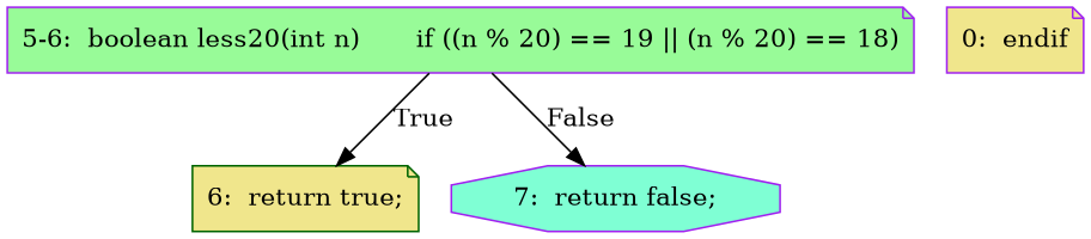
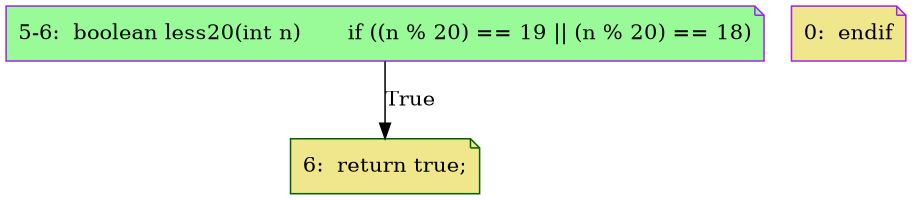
  digraph {
    node [style=filled fillcolor=khaki color=purple shape=note]
    edge [style=solid arrowhead=normal]
    n1 [label="5-6:  boolean less20(int n)	if ((n % 20) == 19 || (n % 20) == 18)" fillcolor=palegreen]
    n2 [label="6:  return true;" color=darkgreen]
-   n3 [label="7:  return false;" fillcolor=aquamarine shape=octagon]
    n4 [label="0:  endif"]
    n1 -> n2 [label=True]
-   n1 -> n3 [label=False]
  }
